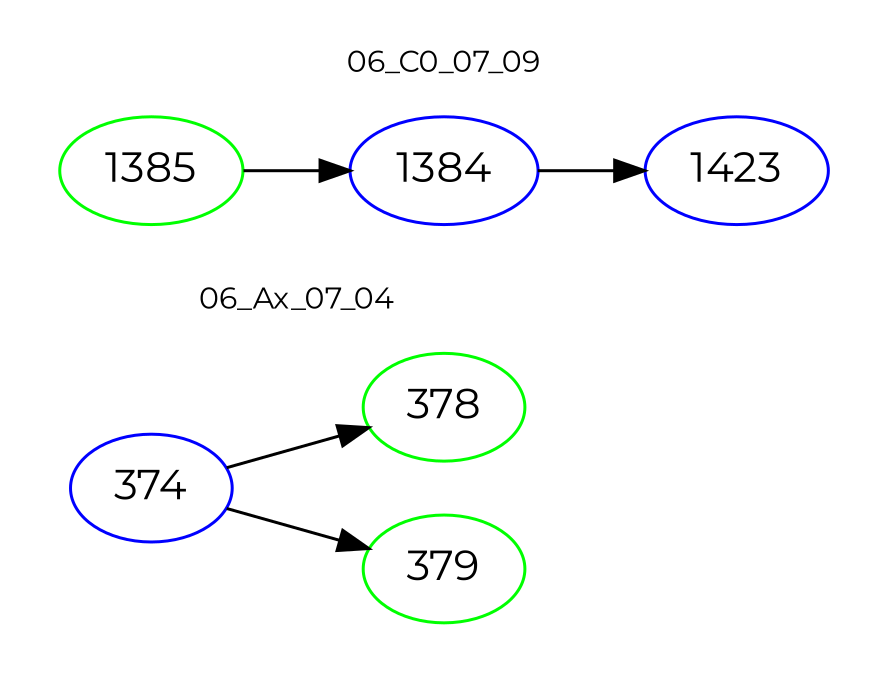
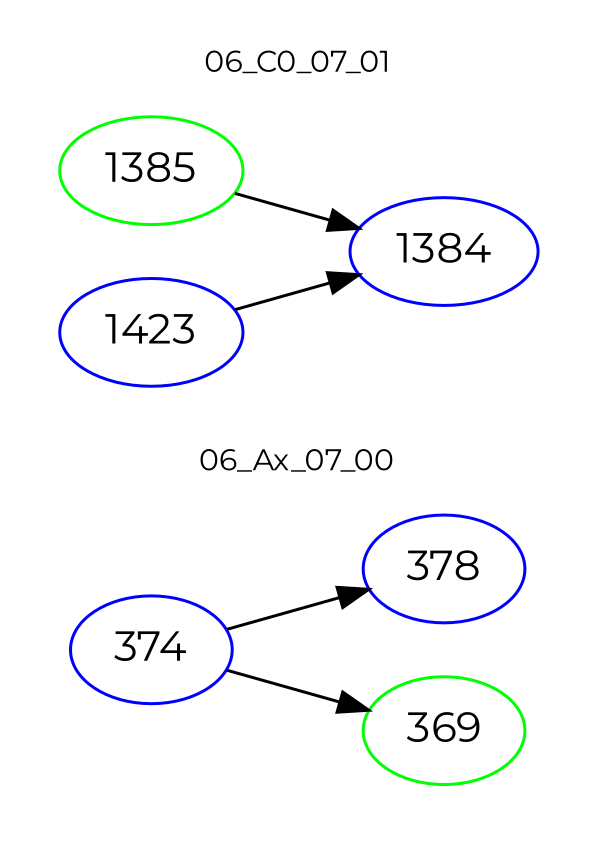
  digraph {
    fontname=Montserrat
    rankdir=LR
    node [color=blue fontname=Montserrat]
    edge [color=black fontname=Montserrat]
-   n1 [color=green label=379]
+   n1 [color=green label=369]
    n2 [label=374]
-   n3 [color=green label=378]
+   n3 [label=378]
    n4 [color=green label=1385]
    n5 [label=1384]
    n6 [label=1423]
    subgraph cluster_1 {
      color=white
      fontsize=10
-     label="06_Ax_07_04"
+     label="06_Ax_07_00"
      n1
      n2
      n3
    }
    subgraph cluster_2 {
      color=white
      fontsize=10
-     label="06_C0_07_09"
+     label="06_C0_07_01"
      n4
      n5
      n6
    }
    n2 -> n1
    n2 -> n3
    n4 -> n5
-   n5 -> n6
+   n6 -> n5
  }
